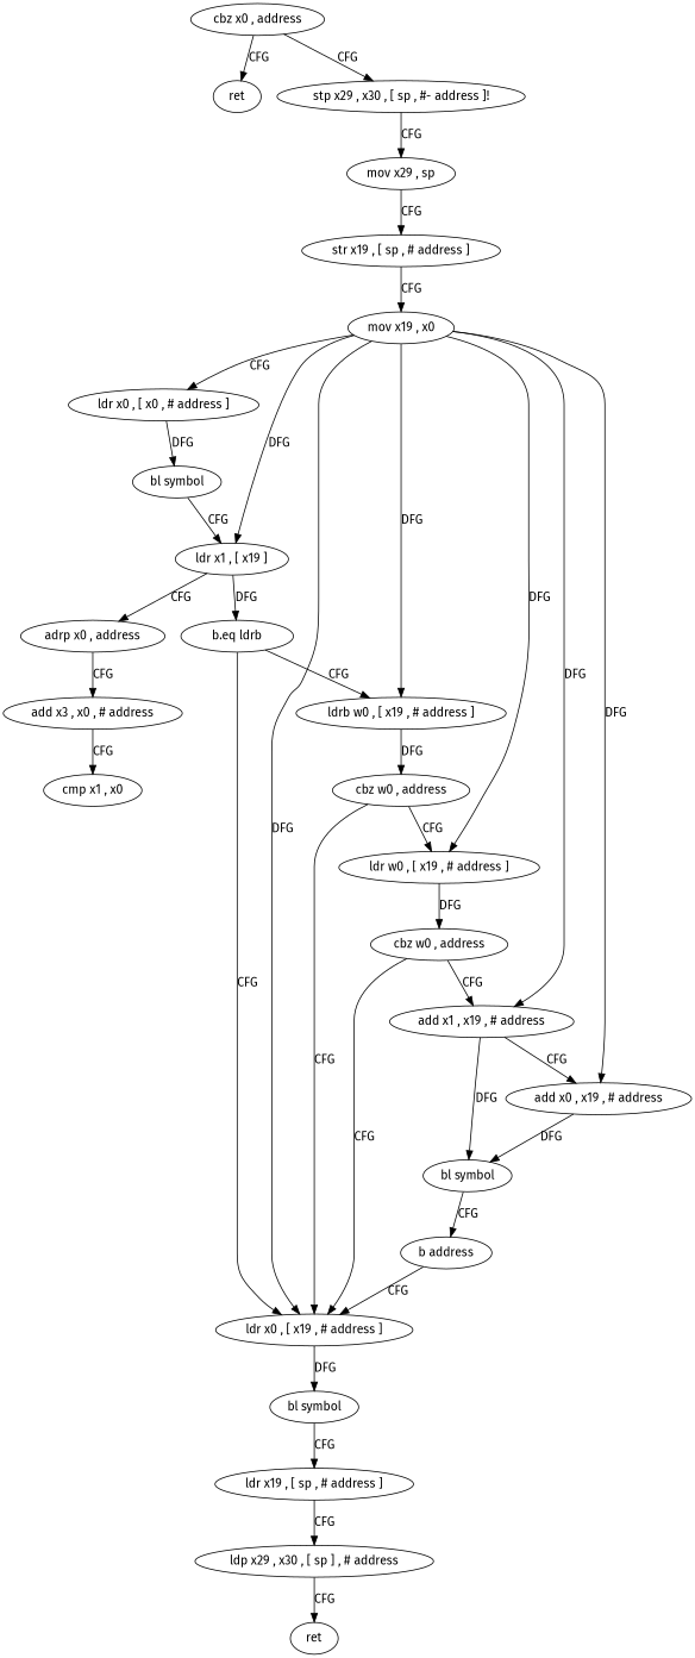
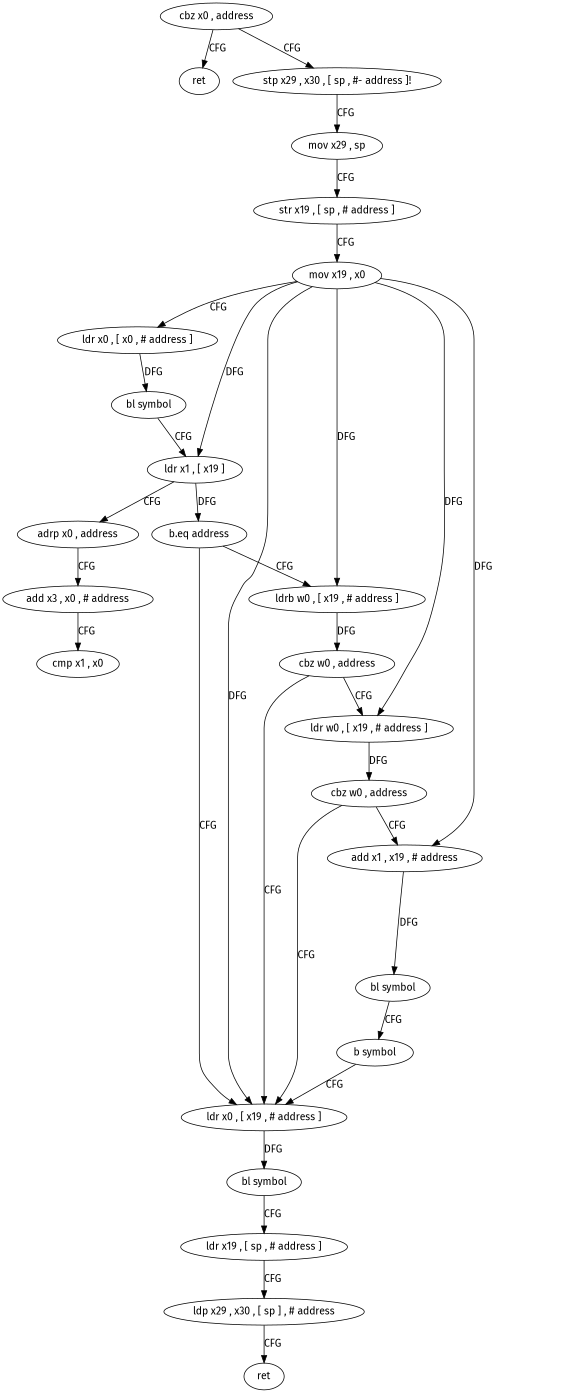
  digraph {
    fontname="Fira Sans"
    node [fontname="Fira Sans"]
    edge [fontname="Fira Sans"]
    n1 [label="cbz x0 , address"]
    n2 [label=ret]
    n3 [label="stp x29 , x30 , [ sp , #- address ]!"]
    n4 [label="mov x29 , sp"]
    n5 [label="str x19 , [ sp , # address ]"]
    n6 [label="mov x19 , x0"]
    n7 [label="ldr x0 , [ x0 , # address ]"]
    n8 [label="ldr x1 , [ x19 ]"]
    n9 [label="ldrb w0 , [ x19 , # address ]"]
    n10 [label="ldr x0 , [ x19 , # address ]"]
    n11 [label="ldr w0 , [ x19 , # address ]"]
    n12 [label="add x1 , x19 , # address"]
-   n13 [label="add x0 , x19 , # address"]
    n14 [label="bl symbol"]
    n15 [label="adrp x0 , address"]
-   n16 [label="b.eq ldrb"]
+   n16 [label="b.eq address"]
    n17 [label="cbz w0 , address"]
    n18 [label="bl symbol"]
    n19 [label="cbz w0 , address"]
    n20 [label="bl symbol"]
    n21 [label="add x3 , x0 , # address"]
    n22 [label="cmp x1 , x0"]
    n23 [label="ldr x19 , [ sp , # address ]"]
    n24 [label="ldp x29 , x30 , [ sp ] , # address"]
    n25 [label=ret]
-   n26 [label="b address"]
+   n26 [label="b symbol"]
    n1 -> n2 [label=CFG]
    n1 -> n3 [label=CFG]
    n3 -> n4 [label=CFG]
    n4 -> n5 [label=CFG]
    n5 -> n6 [label=CFG]
    n6 -> n7 [label=CFG]
    n6 -> n8 [label=DFG]
    n6 -> n9 [label=DFG]
    n6 -> n10 [label=DFG]
    n6 -> n11 [label=DFG]
    n6 -> n12 [label=DFG]
-   n6 -> n13 [label=DFG]
    n7 -> n14 [label=DFG]
    n8 -> n15 [label=CFG]
    n8 -> n16 [label=DFG]
    n9 -> n17 [label=DFG]
    n10 -> n18 [label=DFG]
    n11 -> n19 [label=DFG]
-   n12 -> n13 [label=CFG]
    n12 -> n20 [label=DFG]
-   n13 -> n20 [label=DFG]
    n14 -> n8 [label=CFG]
    n15 -> n21 [label=CFG]
    n16 -> n9 [label=CFG]
    n16 -> n10 [label=CFG]
    n17 -> n10 [label=CFG]
    n17 -> n11 [label=CFG]
    n18 -> n23 [label=CFG]
    n19 -> n10 [label=CFG]
    n19 -> n12 [label=CFG]
    n20 -> n26 [label=CFG]
    n21 -> n22 [label=CFG]
    n23 -> n24 [label=CFG]
    n24 -> n25 [label=CFG]
    n26 -> n10 [label=CFG]
  }
